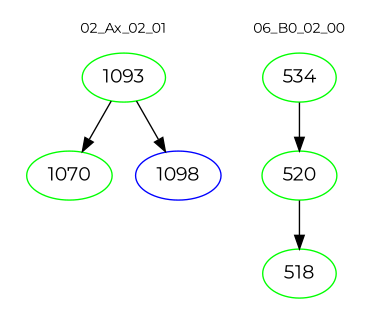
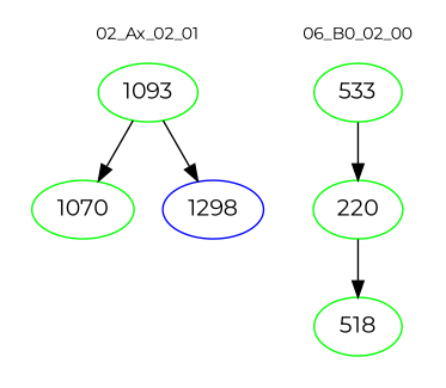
  digraph {
    fontname=Montserrat
    node [color=green fontname=Montserrat]
    edge [color=black fontname=Montserrat]
    n1 [label=1093]
    n2 [label=1070]
-   n3 [color=blue label=1098]
-   n4 [label=520]
+   n3 [color=blue label=1298]
+   n4 [label=220]
    n5 [label=518]
-   n6 [label=534]
+   n6 [label=533]
    subgraph cluster_1 {
      color=white
      fontsize=10
      label="02_Ax_02_01"
      n1
      n2
      n3
    }
    subgraph cluster_2 {
      color=white
      fontsize=10
      label="06_B0_02_00"
      n4
      n5
      n6
    }
    n1 -> n2
    n1 -> n3
    n4 -> n5
    n6 -> n4
  }
